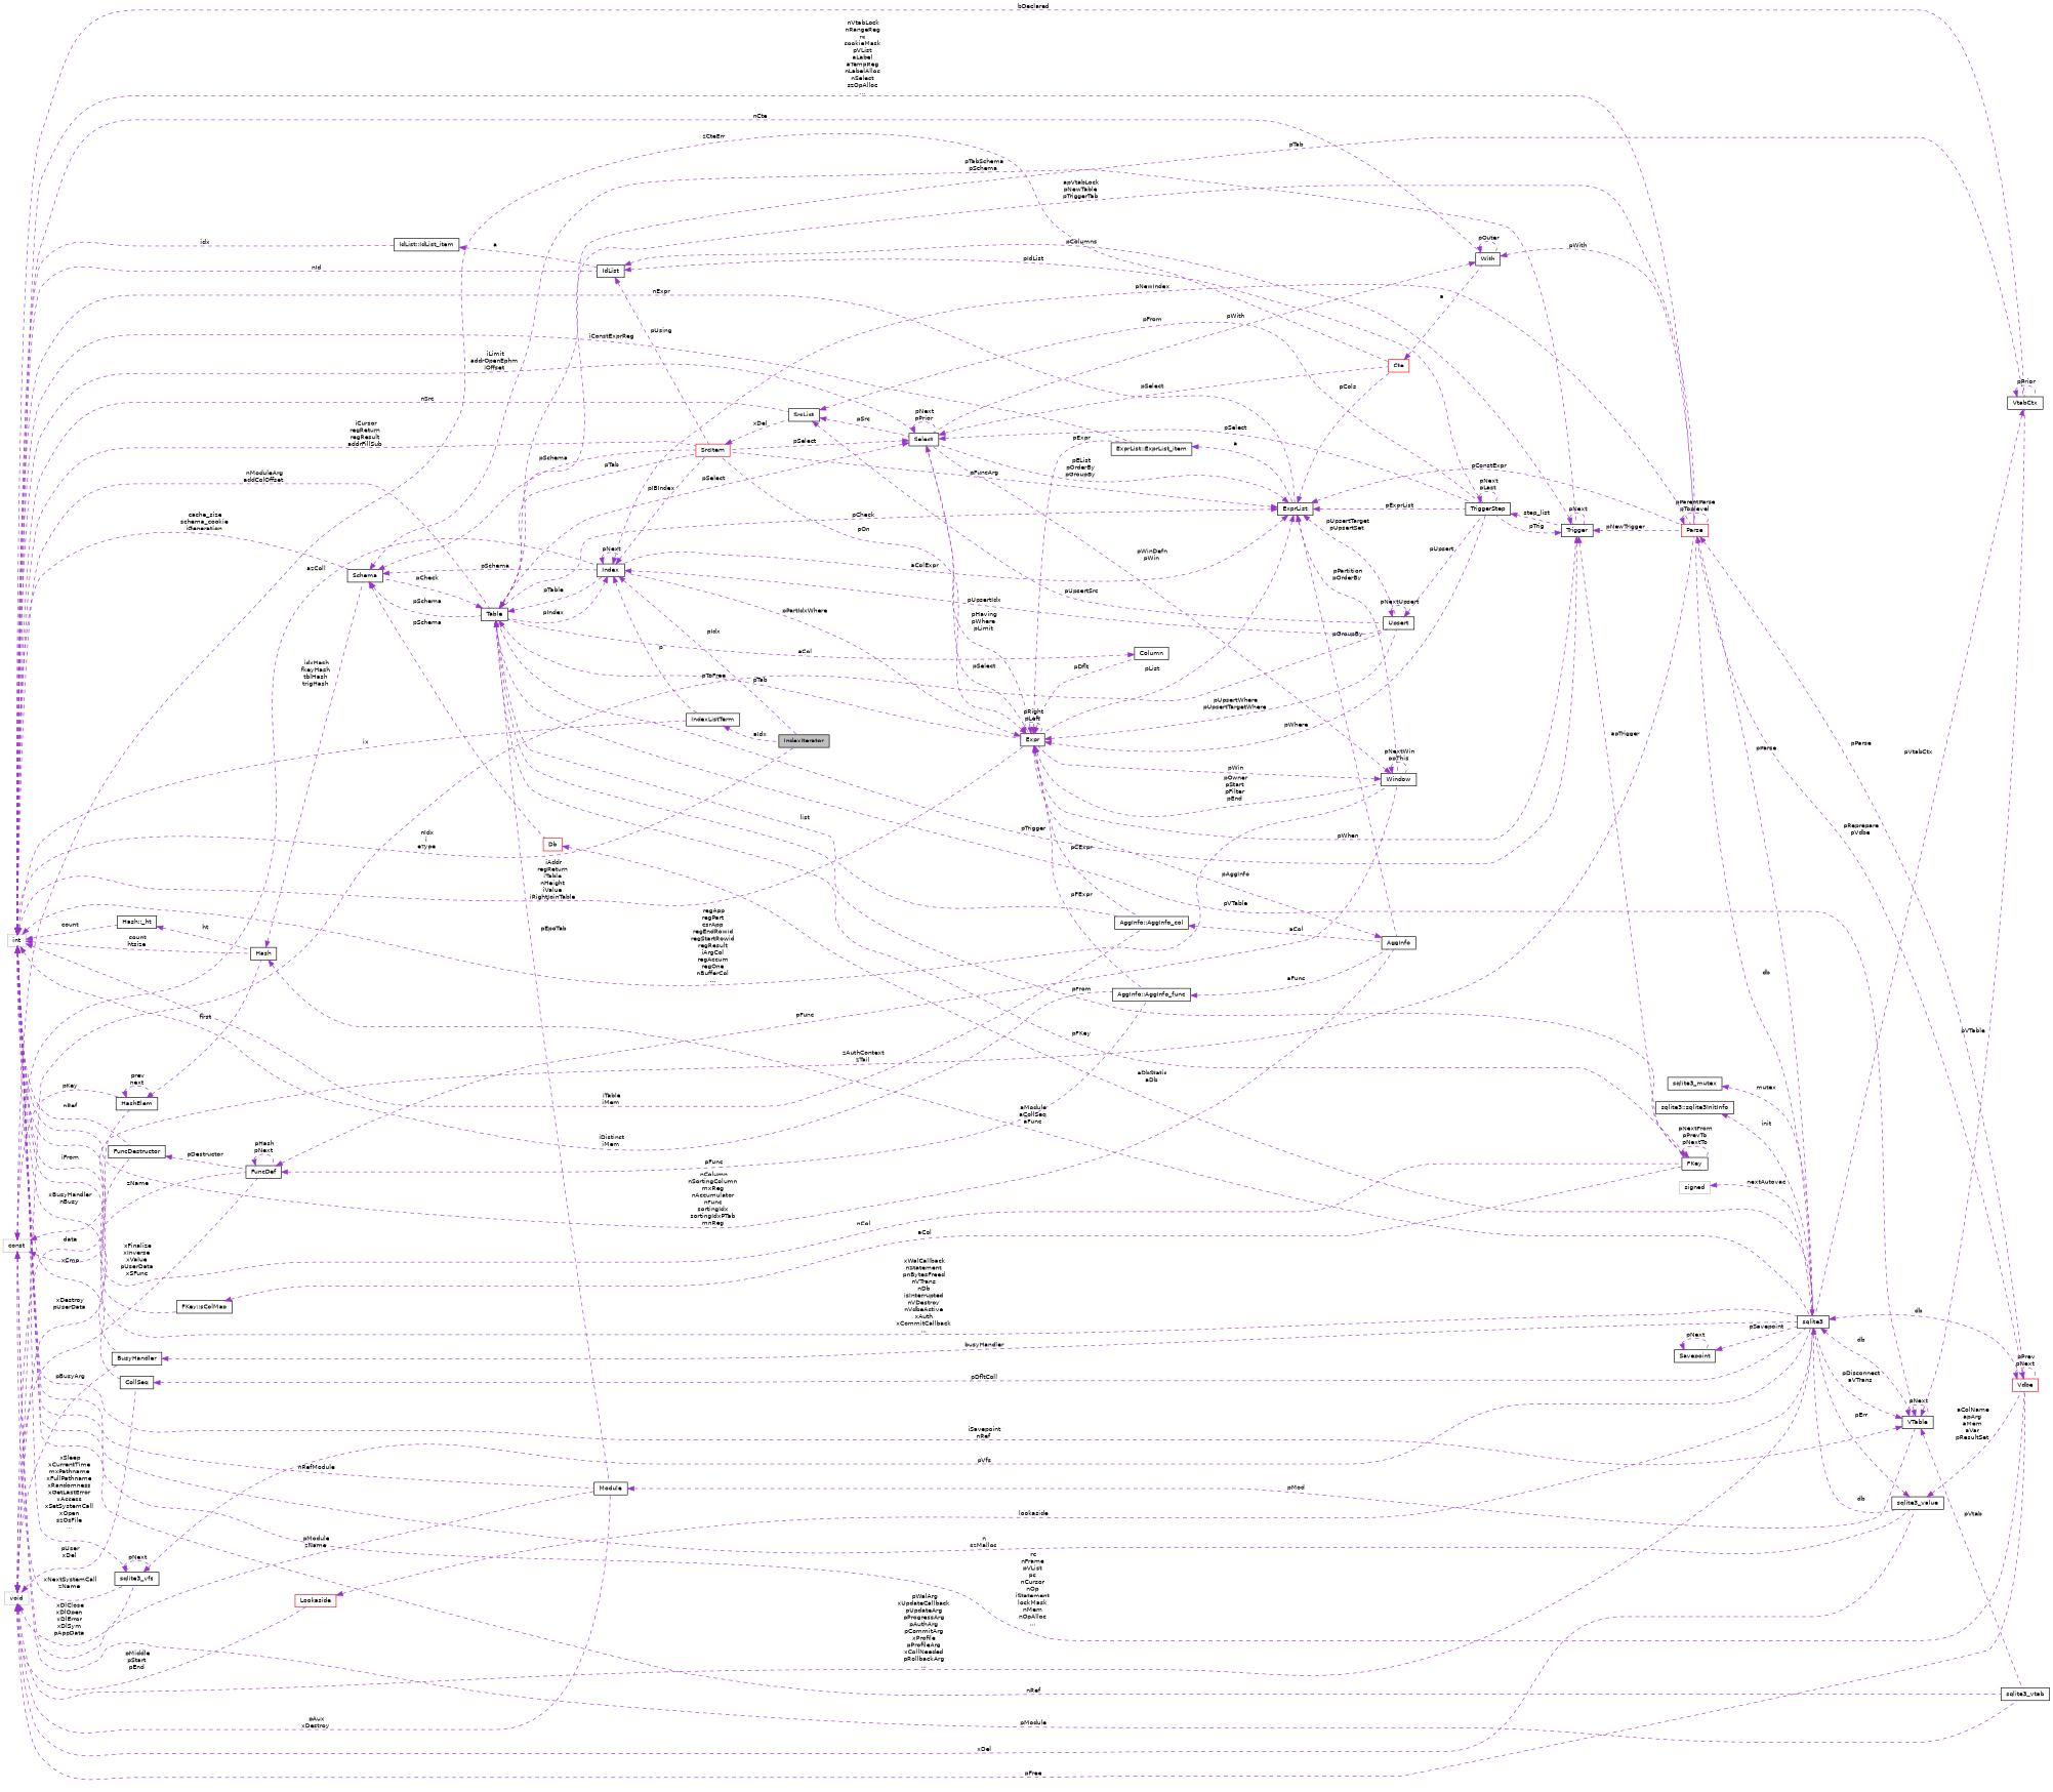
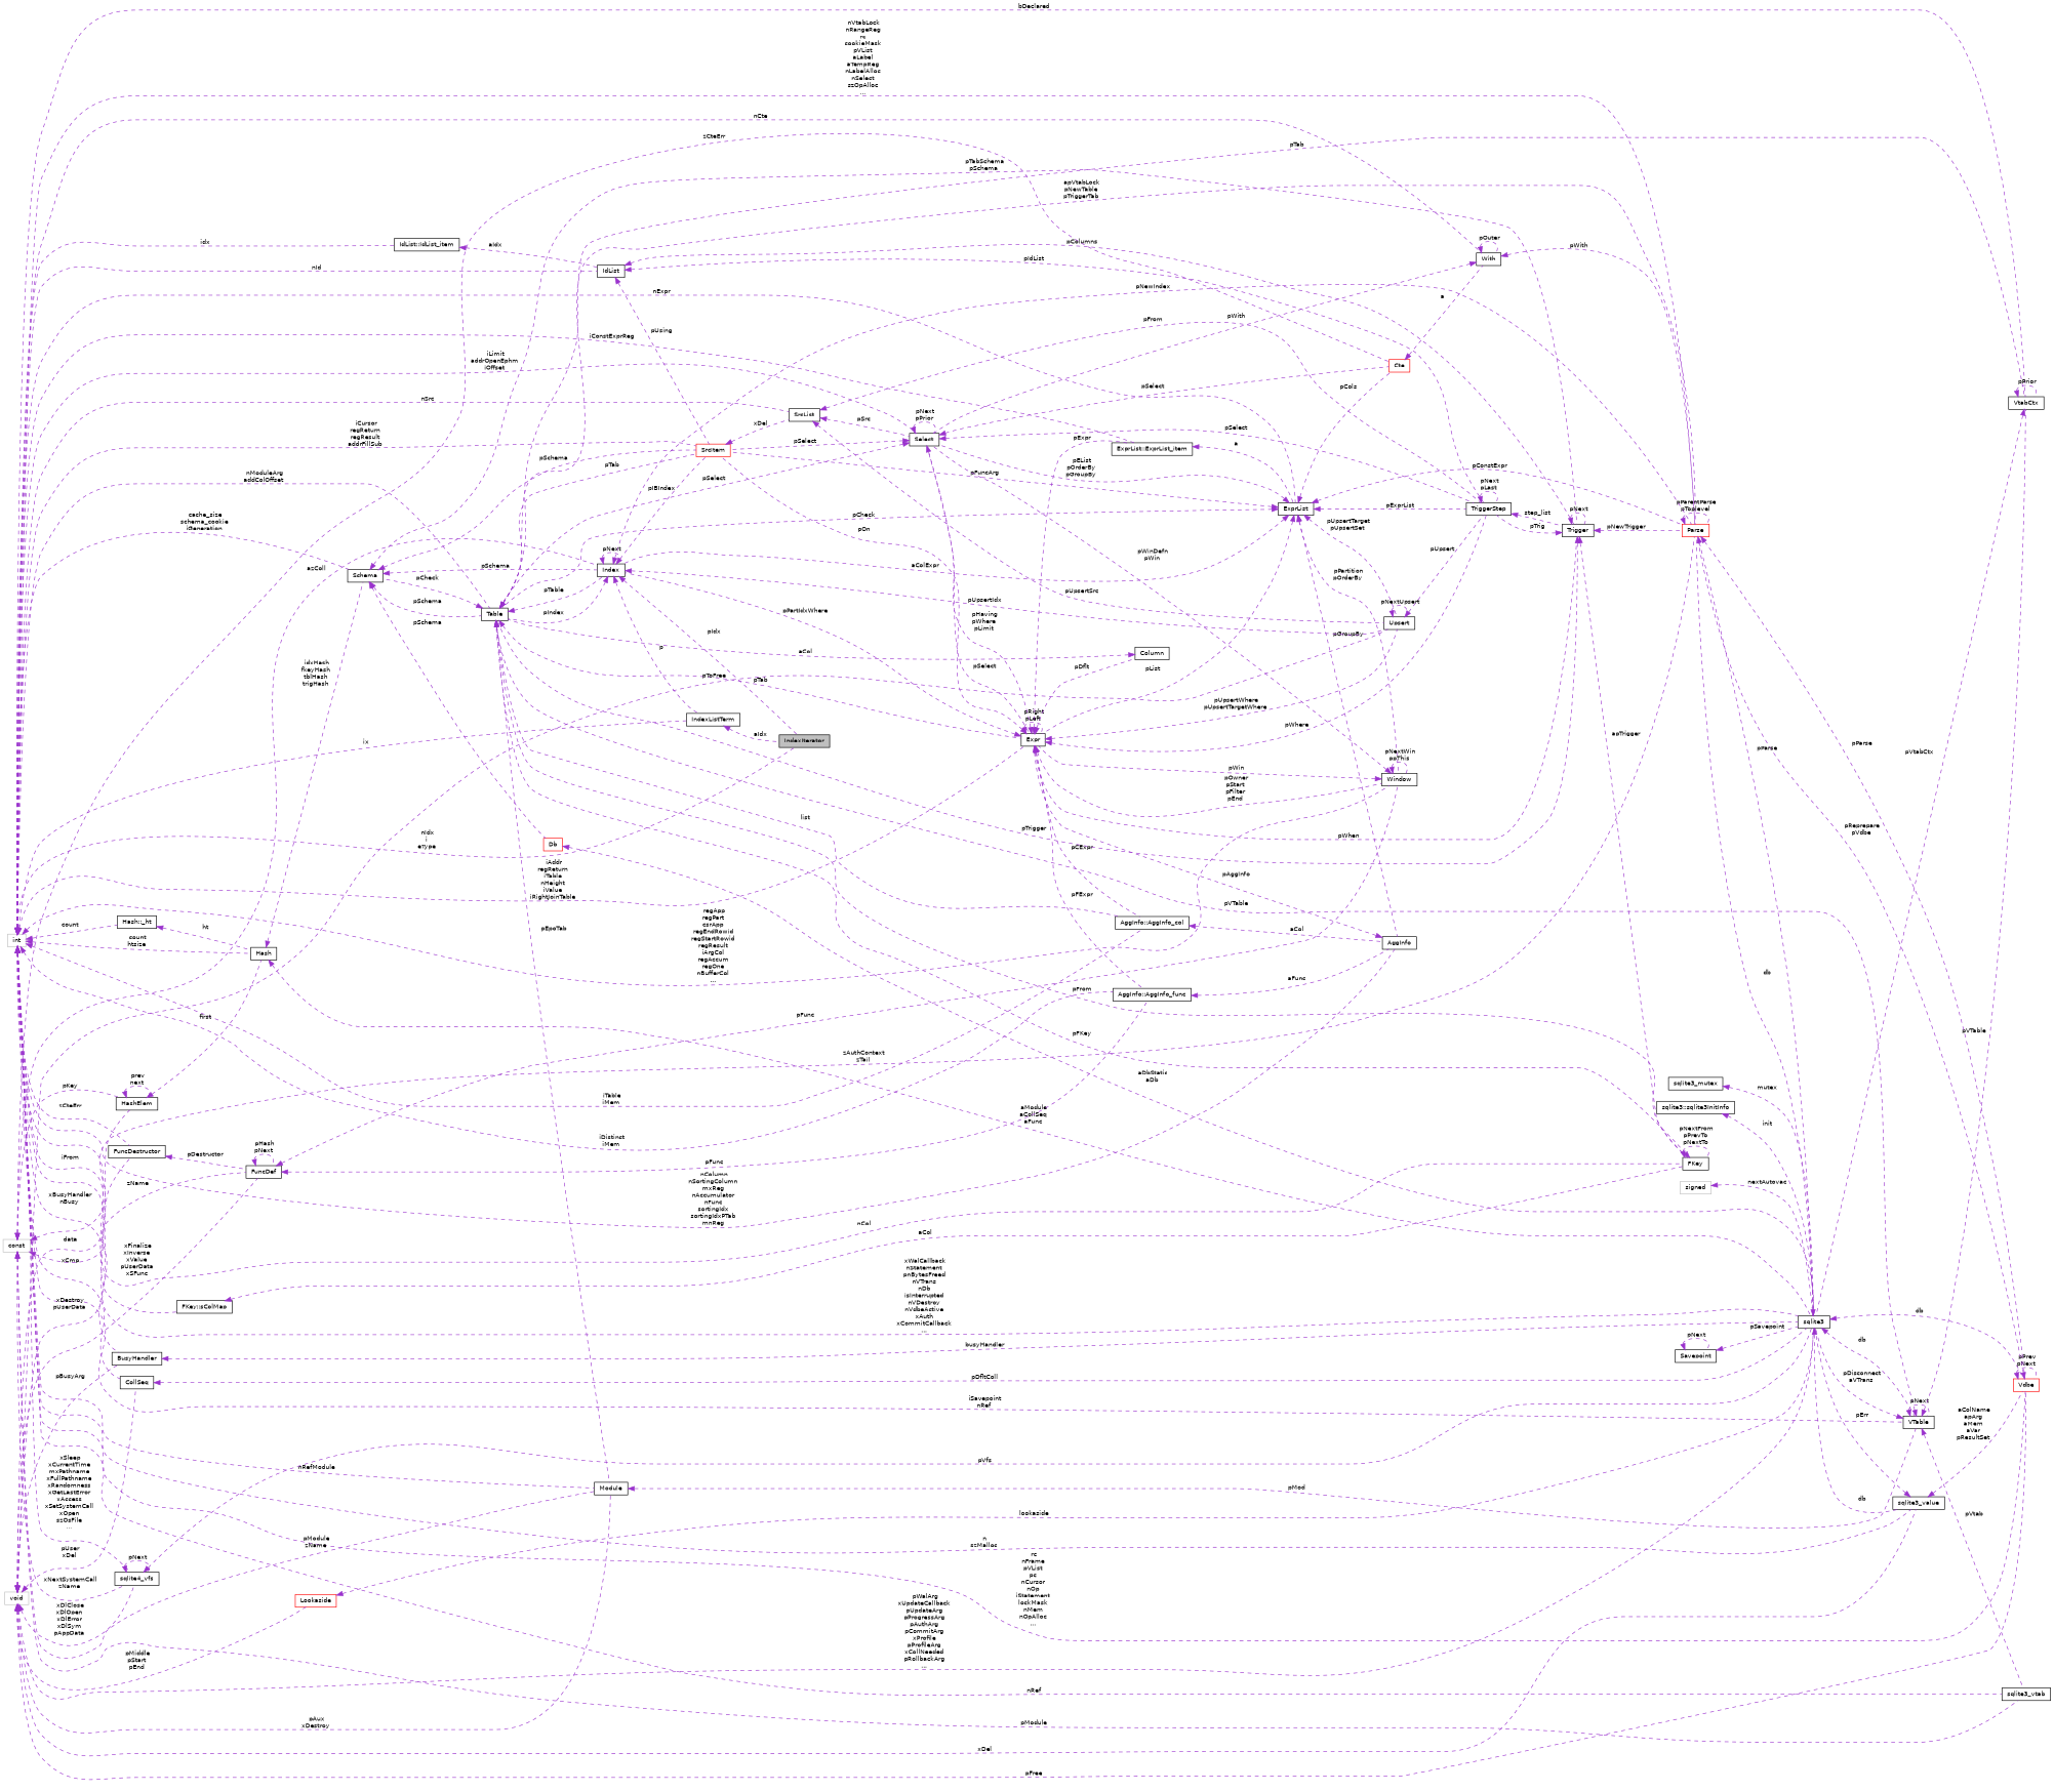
  digraph {
    rankdir=LR
    node [color=black fillcolor=white fontname=Helvetica fontsize=10 shape=record style=filled]
    edge [color=darkorchid3 dir=back fontname=Helvetica fontsize=10 labelfontname=Helvetica labelfontsize=10 style=dashed]
    n1 [fillcolor=grey75 fontcolor=black height=0.2 label=IndexIterator width=0.4]
    n2 [color=grey75 height=0.2 label=int width=0.4]
    n3 [height=0.2 label=IndexListTerm width=0.4]
    n4 [height=0.2 label=Schema width=0.4]
    n5 [height=0.2 label=Table width=0.4]
    n6 [height=0.2 label=Expr width=0.4]
    n7 [height=0.2 label=AggInfo width=0.4]
    n8 [height=0.2 label="AggInfo::AggInfo_col" width=0.4]
    n9 [height=0.2 label="AggInfo::AggInfo_func" width=0.4]
    n10 [height=0.2 label=FuncDestructor width=0.4]
    n11 [height=0.2 label=ExprList width=0.4]
    n12 [height=0.2 label="ExprList::ExprList_item" width=0.4]
    n13 [height=0.2 label=Select width=0.4]
    n14 [height=0.2 label=With width=0.4]
    n15 [height=0.2 label=SrcList width=0.4]
    n16 [color=red height=0.2 label=SrcItem width=0.4]
    n17 [height=0.2 label=IdList width=0.4]
    n18 [height=0.2 label="IdList::IdList_item" width=0.4]
    n19 [height=0.2 label=Window width=0.4]
    n20 [height=0.2 label=FKey width=0.4]
    n21 [height=0.2 label="FKey::sColMap" width=0.4]
    n22 [height=0.2 label=VTable width=0.4]
    n23 [height=0.2 label=sqlite3 width=0.4]
    n24 [color=red height=0.2 label=Vdbe width=0.4]
    n25 [height=0.2 label=sqlite3_value width=0.4]
    n26 [color=red height=0.2 label=Parse width=0.4]
-   n27 [height=0.2 label=sqlite3_vfs width=0.4]
+   n27 [height=0.2 label=sqlite4_vfs width=0.4]
    n28 [height=0.2 label=BusyHandler width=0.4]
    n29 [height=0.2 label=VtabCtx width=0.4]
    n30 [height=0.2 label=CollSeq width=0.4]
    n31 [height=0.2 label=Hash width=0.4]
    n32 [height=0.2 label="Hash::_ht" width=0.4]
    n33 [height=0.2 label=Module width=0.4]
    n34 [height=0.2 label=sqlite3_vtab width=0.4]
    n35 [height=0.2 label=Index width=0.4]
    n36 [height=0.2 label=Trigger width=0.4]
    n37 [color=red height=0.2 label=Db width=0.4]
    n38 [height=0.2 label=Upsert width=0.4]
    n39 [height=0.2 label=Column width=0.4]
    n40 [height=0.2 label=TriggerStep width=0.4]
    n41 [height=0.2 label=FuncDef width=0.4]
    n42 [color=red height=0.2 label=Cte width=0.4]
    n43 [color=grey75 height=0.2 label=void width=0.4]
    n44 [color=red height=0.2 label=Lookaside width=0.4]
    n45 [height=0.2 label=HashElem width=0.4]
    n46 [color=grey75 height=0.2 label=const width=0.4]
    n47 [height=0.2 label=Savepoint width=0.4]
    n48 [height=0.2 label=sqlite3_mutex width=0.4]
    n49 [height=0.2 label="sqlite3::sqlite3InitInfo" width=0.4]
    n50 [color=grey75 height=0.2 label=signed width=0.4]
    n2 -> n1 [label=" nIdx\ni\neType"]
    n2 -> n3 [label=" ix"]
    n2 -> n4 [label=" cache_size\nschema_cookie\niGeneration"]
    n2 -> n5 [label=" nModuleArg\naddColOffset"]
    n2 -> n6 [label=" iAddr\nregReturn\niTable\nnHeight\niValue\niRightJoinTable"]
    n2 -> n7 [label=" nColumn\nnSortingColumn\nmxReg\nnAccumulator\nnFunc\nsortingIdx\nsortingIdxPTab\nmnReg"]
    n2 -> n8 [label=" iTable\niMem"]
    n2 -> n9 [label=" iDistinct\niMem"]
-   n2 -> n10 [label=" nRef"]
+   n2 -> n10 [label=" zCteErr"]
    n2 -> n11 [label=" nExpr"]
    n2 -> n12 [label=" iConstExprReg"]
    n2 -> n13 [label=" iLimit\naddrOpenEphm\niOffset"]
    n2 -> n14 [label=" nCte"]
    n2 -> n15 [label=" nSrc"]
    n2 -> n16 [label=" iCursor\nregReturn\nregResult\naddrFillSub"]
    n2 -> n17 [label=" nId"]
    n2 -> n18 [label=" idx"]
    n2 -> n19 [label=" regApp\nregPart\ncsrApp\nregEndRowid\nregStartRowid\nregResult\niArgCol\nregAccum\nregOne\nnBufferCol\n..."]
    n2 -> n20 [label=" nCol"]
    n2 -> n21 [label=" iFrom"]
-   n22 -> n2 [label=" iSavepoint\nnRef"]
+   n2 -> n22 [label=" iSavepoint\nnRef"]
    n2 -> n23 [label=" xWalCallback\nnStatement\npnBytesFreed\nnVTrans\nnDb\nisInterrupted\nnVDestroy\nnVdbeActive\nxAuth\nxCommitCallback\n..."]
    n2 -> n24 [label=" rc\nnFrame\npVList\npc\nnCursor\nnOp\niStatement\nlockMask\nnMem\nnOpAlloc\n..."]
    n2 -> n25 [label=" n\nszMalloc"]
    n2 -> n26 [label=" nVtabLock\nnRangeReg\nrc\ncookieMask\npVList\naLabel\naTempReg\nnLabelAlloc\nnSelect\nszOpAlloc\n..."]
    n2 -> n27 [label=" xSleep\nxCurrentTime\nmxPathname\nxFullPathname\nxRandomness\nxGetLastError\nxAccess\nxSetSystemCall\nxOpen\nszOsFile\n..."]
    n2 -> n28 [label=" xBusyHandler\nnBusy"]
    n2 -> n29 [label=" bDeclared"]
    n2 -> n30 [label=" xCmp"]
    n2 -> n31 [label=" count\nhtsize"]
    n2 -> n32 [label=" count"]
    n2 -> n33 [label=" nRefModule"]
    n2 -> n34 [label=" nRef"]
    n3 -> n1 [label=" aIdx"]
    n4 -> n5 [label=" pSchema"]
    n4 -> n16 [label=" pSchema"]
    n4 -> n35 [label=" pSchema"]
    n4 -> n36 [label=" pTabSchema\npSchema"]
    n4 -> n37 [label=" pSchema"]
    n5 -> n4 [label=" pCheck"]
    n5 -> n6 [label=" pTab"]
    n5 -> n8 [label=" list"]
    n5 -> n16 [label=" pTab"]
    n5 -> n20 [label=" pFrom"]
    n5 -> n26 [label=" apVtabLock\npNewTable\npTriggerTab"]
    n5 -> n29 [label=" pTab"]
    n5 -> n33 [label=" pEpoTab"]
    n5 -> n35 [label=" pTable"]
    n6 -> n6 [label=" pRight\npLeft"]
    n6 -> n8 [label=" pCExpr"]
    n6 -> n9 [label=" pFExpr"]
    n6 -> n12 [label=" pExpr"]
    n6 -> n13 [label=" pHaving\npWhere\npLimit"]
    n6 -> n16 [label=" pOn"]
    n6 -> n19 [label=" pOwner\npStart\npFilter\npEnd"]
    n6 -> n35 [label=" pPartIdxWhere"]
    n6 -> n36 [label=" pWhen"]
    n6 -> n38 [label=" pUpsertWhere\npUpsertTargetWhere"]
    n6 -> n39 [label=" pDflt"]
    n6 -> n40 [label=" pWhere"]
    n7 -> n6 [label=" pAggInfo"]
    n8 -> n7 [label=" aCol"]
    n9 -> n7 [label=" aFunc"]
    n10 -> n41 [label=" pDestructor"]
    n11 -> n5 [label=" pCheck"]
    n11 -> n6 [label=" pList"]
    n11 -> n7 [label=" pGroupBy"]
    n11 -> n13 [label=" pEList\npOrderBy\npGroupBy"]
    n11 -> n16 [label=" pFuncArg"]
    n11 -> n19 [label=" pPartition\npOrderBy"]
    n11 -> n26 [label=" pConstExpr"]
    n11 -> n35 [label=" aColExpr"]
    n11 -> n38 [label=" pUpsertTarget\npUpsertSet"]
    n11 -> n40 [label=" pExprList"]
    n11 -> n42 [label=" pCols"]
    n12 -> n11 [label=" a"]
    n13 -> n5 [label=" pSelect"]
    n13 -> n6 [label=" pSelect"]
    n13 -> n13 [label=" pNext\npPrior"]
    n13 -> n16 [label=" pSelect"]
    n13 -> n40 [label=" pSelect"]
    n13 -> n42 [label=" pSelect"]
    n14 -> n13 [label=" pWith"]
    n14 -> n14 [label=" pOuter"]
    n14 -> n26 [label=" pWith"]
    n15 -> n13 [label=" pSrc"]
    n15 -> n38 [label=" pUpsertSrc"]
    n15 -> n40 [label=" pFrom"]
    n16 -> n15 [label=" xDel"]
    n17 -> n16 [label=" pUsing"]
    n17 -> n36 [label=" pColumns"]
    n17 -> n40 [label=" pIdList"]
-   n18 -> n17 [label=" a"]
+   n18 -> n17 [label=" aIdx"]
    n19 -> n6 [label=" pWin"]
    n19 -> n13 [label=" pWinDefn\npWin"]
    n19 -> n19 [label=" pNextWin\nppThis"]
    n20 -> n5 [label=" pFKey"]
    n20 -> n20 [label=" pNextFrom\npPrevTo\npNextTo"]
    n21 -> n20 [label=" aCol"]
    n22 -> n5 [label=" pVTable"]
    n22 -> n22 [label=" pNext"]
    n22 -> n23 [label=" pDisconnect\naVTrans"]
    n22 -> n29 [label=" pVTable"]
    n22 -> n34 [label=" pVtab"]
    n23 -> n22 [label=" db"]
    n23 -> n24 [label=" db"]
    n23 -> n25 [label=" db"]
    n23 -> n26 [label=" db"]
    n24 -> n24 [label=" pPrev\npNext"]
    n24 -> n26 [label=" pReprepare\npVdbe"]
    n25 -> n23 [label=" pErr"]
    n25 -> n24 [label=" aColName\napArg\naMem\naVar\npResultSet"]
    n26 -> n23 [label=" pParse"]
    n26 -> n24 [label=" pParse"]
    n26 -> n26 [label=" pParentParse\npToplevel"]
    n27 -> n23 [label=" pVfs"]
    n27 -> n27 [label=" pNext"]
    n28 -> n23 [label=" busyHandler"]
    n29 -> n23 [label=" pVtabCtx"]
    n29 -> n29 [label=" pPrior"]
    n30 -> n23 [label=" pDfltColl"]
    n31 -> n4 [label=" idxHash\nfkeyHash\ntblHash\ntrigHash"]
    n31 -> n23 [label=" aModule\naCollSeq\naFunc"]
    n32 -> n31 [label=" ht"]
    n33 -> n22 [label=" pMod"]
    n35 -> n1 [label=" pIdx"]
    n35 -> n3 [label=" p"]
    n35 -> n5 [label=" pIndex"]
    n35 -> n16 [label=" pIBIndex"]
    n35 -> n26 [label=" pNewIndex"]
    n35 -> n35 [label=" pNext"]
    n35 -> n38 [label=" pUpsertIdx"]
    n36 -> n5 [label=" pTrigger"]
    n36 -> n20 [label=" apTrigger"]
    n36 -> n26 [label=" pNewTrigger"]
    n36 -> n36 [label=" pNext"]
    n36 -> n40 [label=" pTrig"]
    n37 -> n23 [label=" aDbStatic\naDb"]
    n38 -> n38 [label=" pNextUpsert"]
    n38 -> n40 [label=" pUpsert"]
    n39 -> n5 [label=" aCol"]
    n40 -> n36 [label=" step_list"]
    n40 -> n40 [label=" pNext\npLast"]
    n41 -> n9 [label=" pFunc"]
    n41 -> n19 [label=" pFunc"]
    n41 -> n41 [label=" pHash\npNext"]
    n42 -> n14 [label=" a"]
    n43 -> n10 [label=" xDestroy\npUserData"]
    n43 -> n23 [label=" pWalArg\nxUpdateCallback\npUpdateArg\npProgressArg\npAuthArg\npCommitArg\nxProfile\npProfileArg\nxCollNeeded\npRollbackArg\n..."]
    n43 -> n24 [label=" pFree"]
    n43 -> n25 [label=" xDel"]
    n43 -> n27 [label=" xDlClose\nxDlOpen\nxDlError\nxDlSym\npAppData"]
    n43 -> n28 [label=" pBusyArg"]
    n43 -> n30 [label=" pUser\nxDel"]
    n43 -> n33 [label=" pAux\nxDestroy"]
    n43 -> n38 [label=" pToFree"]
    n43 -> n41 [label=" xFinalize\nxInverse\nxValue\npUserData\nxSFunc"]
    n43 -> n44 [label=" pMiddle\npStart\npEnd"]
    n43 -> n45 [label=" data"]
    n44 -> n23 [label=" lookaside"]
    n45 -> n31 [label=" first"]
    n45 -> n45 [label=" prev\nnext"]
    n46 -> n26 [label=" zAuthContext\nzTail"]
    n46 -> n27 [label=" xNextSystemCall\nzName"]
    n46 -> n33 [label=" pModule\nzName"]
    n46 -> n34 [label=" pModule"]
    n46 -> n35 [label=" azColl"]
    n46 -> n41 [label=" zName"]
    n46 -> n42 [label=" zCteErr"]
    n46 -> n45 [label=" pKey"]
    n47 -> n23 [label=" pSavepoint"]
    n47 -> n47 [label=" pNext"]
    n48 -> n23 [label=" mutex"]
    n49 -> n23 [label=" init"]
    n50 -> n23 [label=" nextAutovac"]
  }
